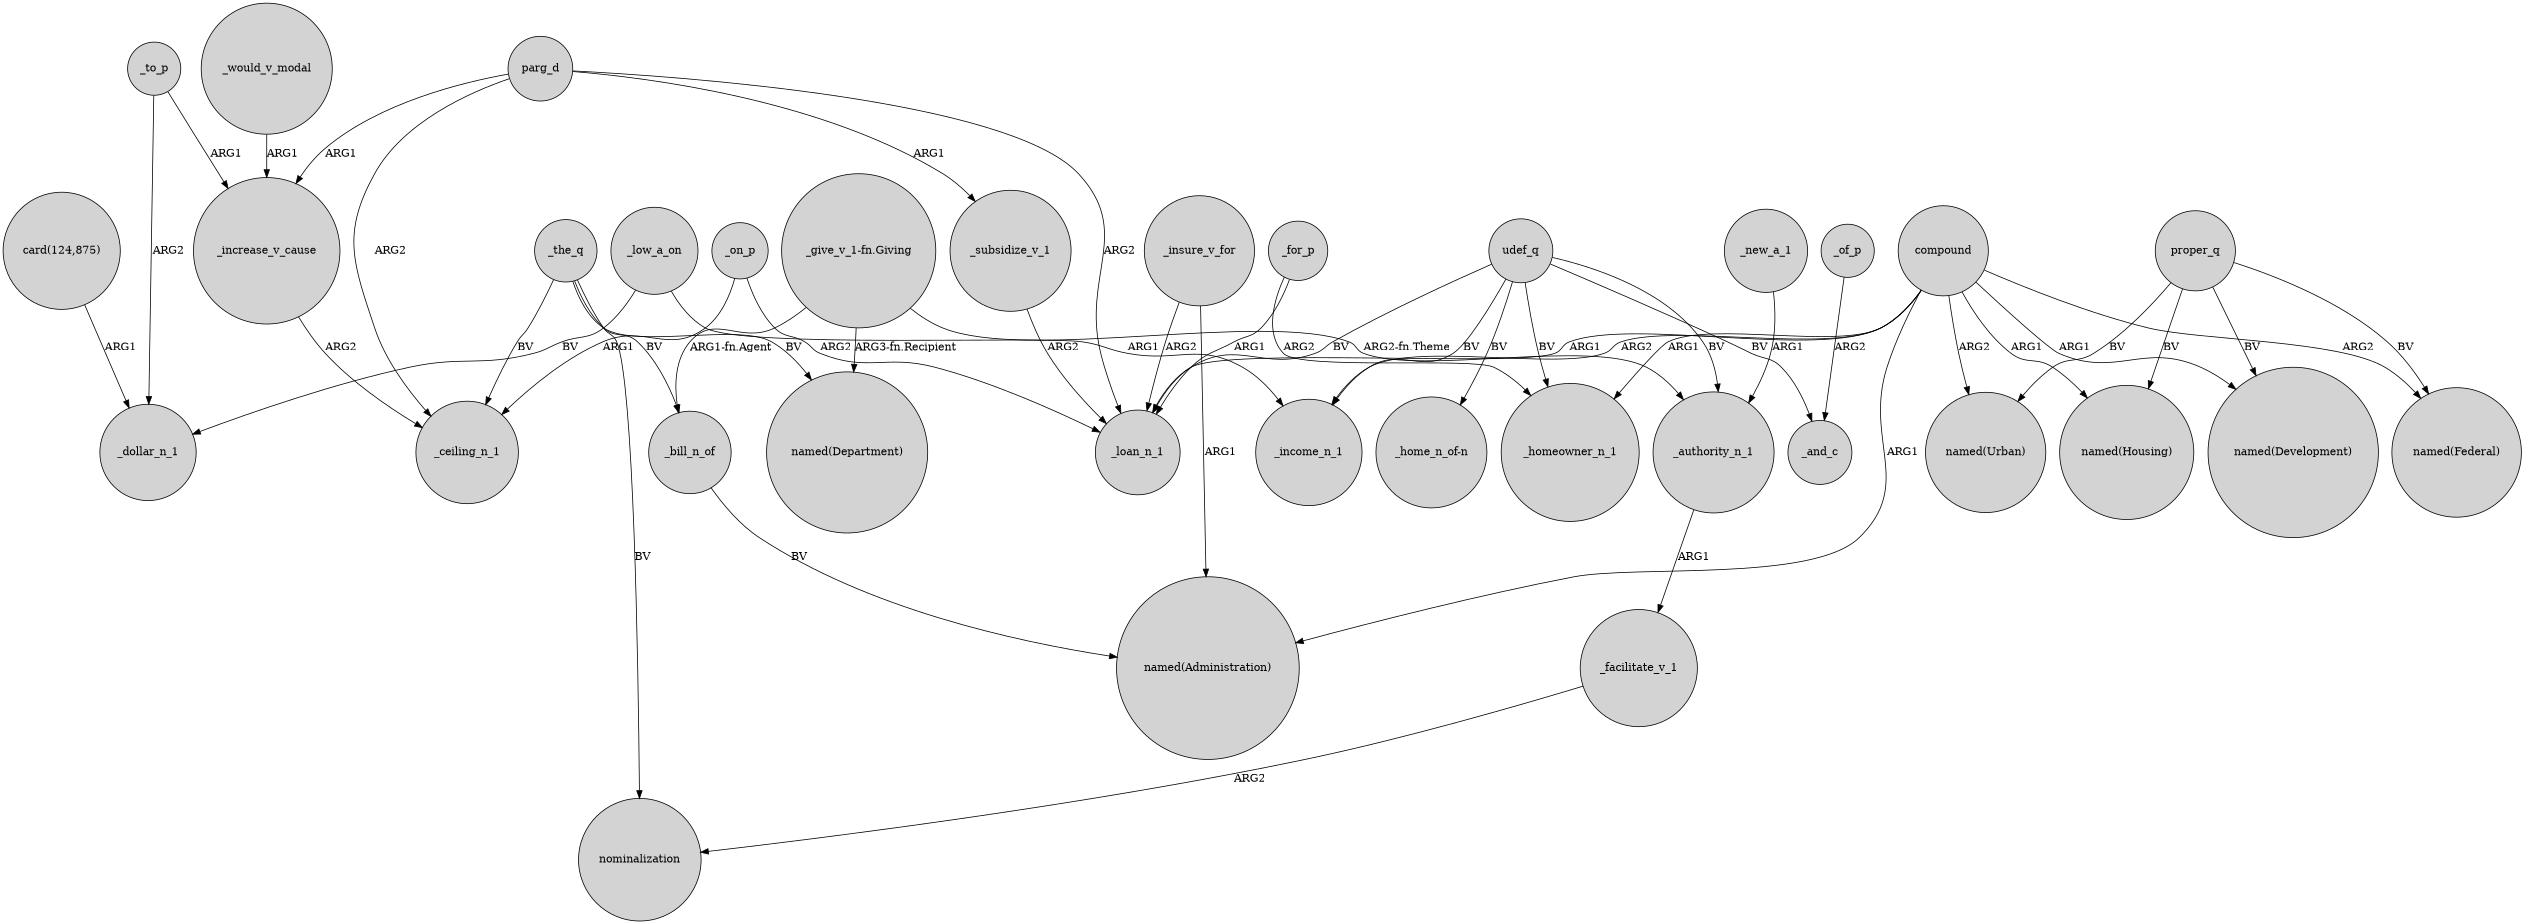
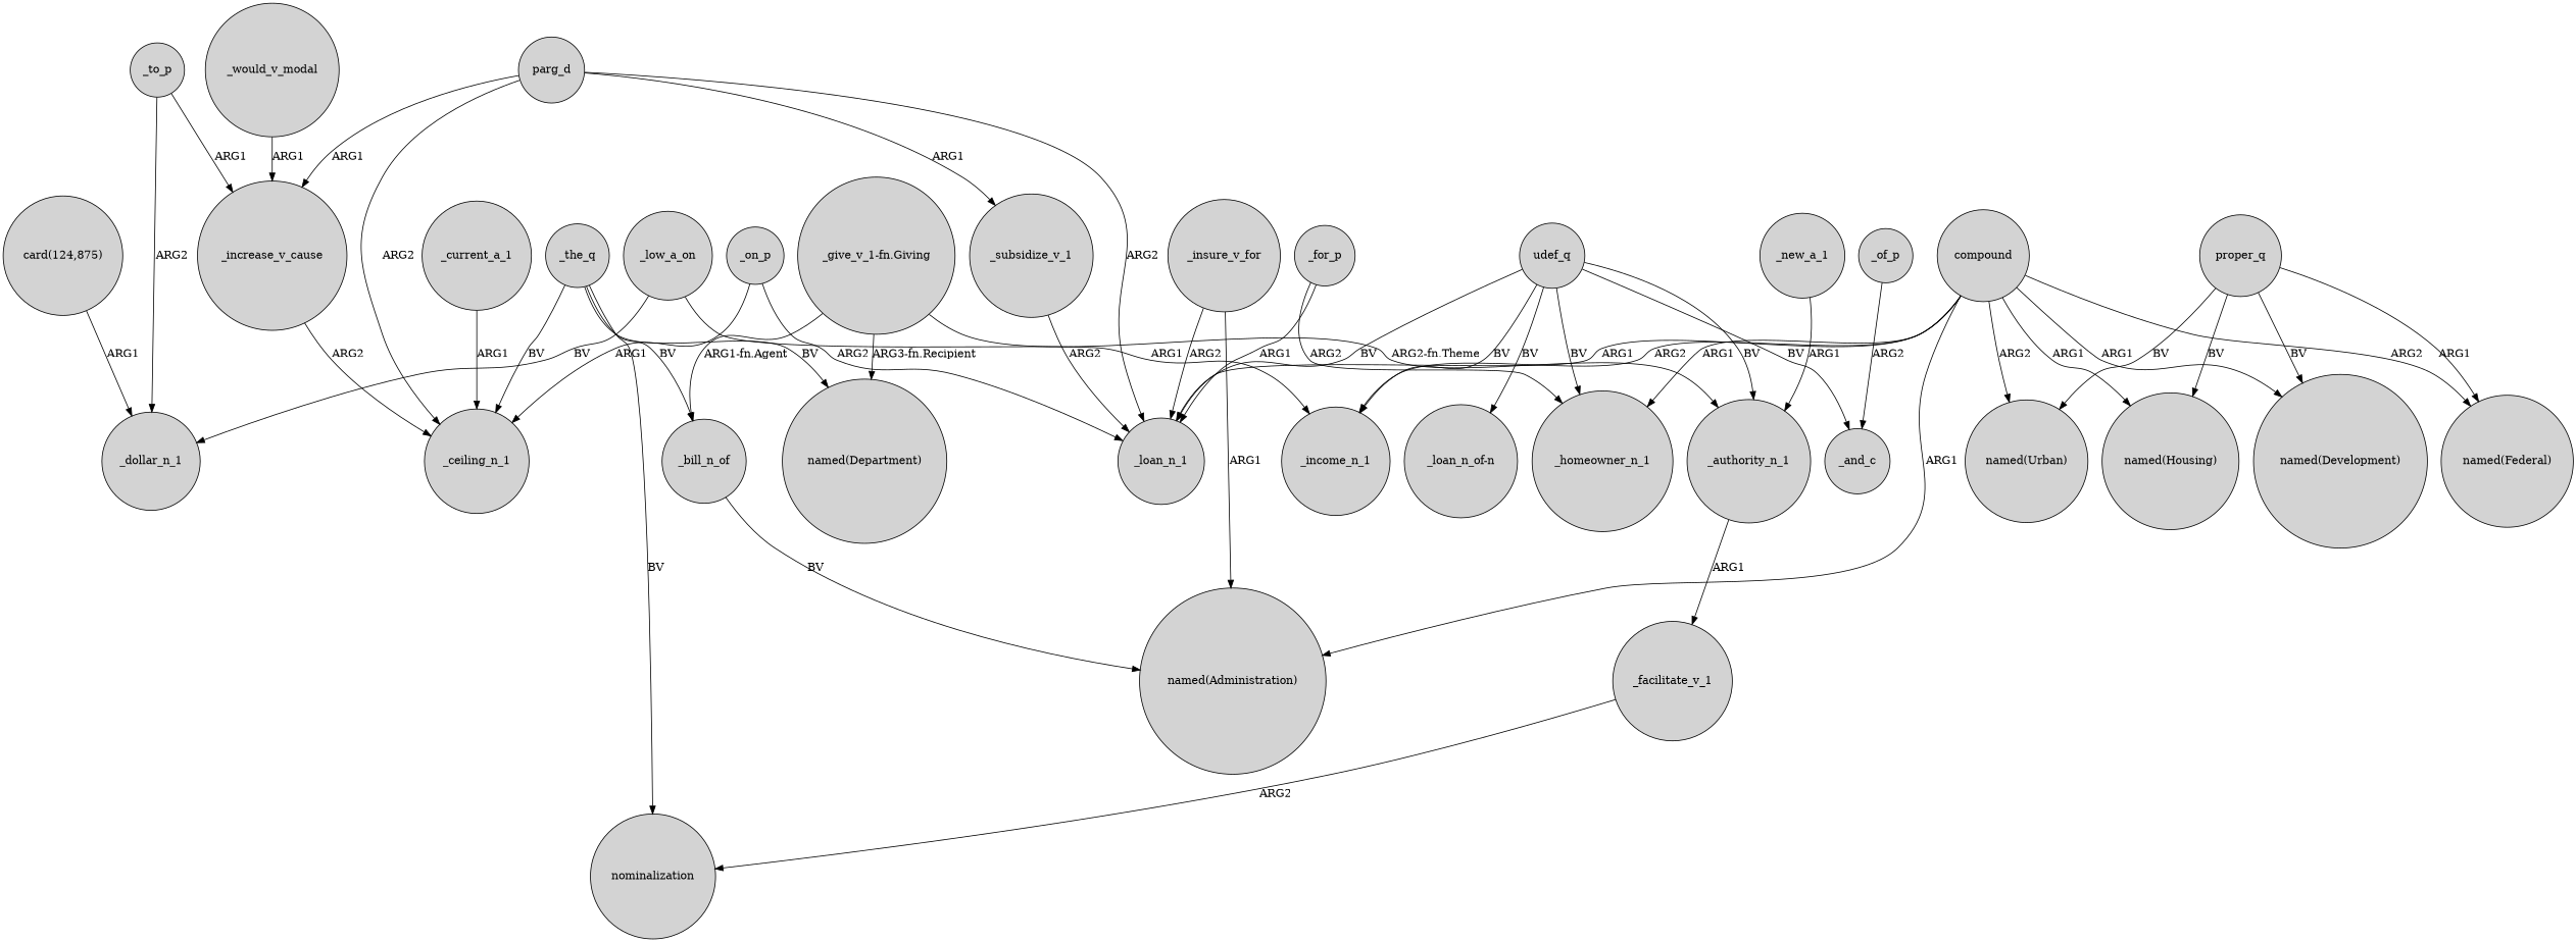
  digraph {
    node [shape=circle style=filled]
    parg_d
    _loan_n_1
    _subsidize_v_1
    _increase_v_cause
    _ceiling_n_1
    _insure_v_for
    "named(Administration)"
    _the_q
    _bill_n_of
    "named(Department)"
    nominalization
    _on_p
    _to_p
    _dollar_n_1
    proper_q
    "named(Housing)"
    "named(Development)"
    "named(Urban)"
    "named(Federal)"
    _low_a_on
    _income_n_1
    _new_a_1
    _authority_n_1
    _facilitate_v_1
    "_give_v_1-fn.Giving"
    "card(124,875)"
    udef_q
-   "_home_n_of-n"
+   "_home_n_of-n" [label="_loan_n_of-n"]
    _and_c
    _homeowner_n_1
    _of_p
    compound
    _would_v_modal
+   _current_a_1
    _for_p
    parg_d -> _loan_n_1 [label=ARG2]
    parg_d -> _subsidize_v_1 [label=ARG1]
    parg_d -> _increase_v_cause [label=ARG1]
    parg_d -> _ceiling_n_1 [label=ARG2]
    _subsidize_v_1 -> _loan_n_1 [label=ARG2]
    _increase_v_cause -> _ceiling_n_1 [label=ARG2]
    _insure_v_for -> _loan_n_1 [label=ARG2]
    _insure_v_for -> "named(Administration)" [label=ARG1]
    _the_q -> _ceiling_n_1 [label=BV]
    _the_q -> _bill_n_of [label=BV]
    _the_q -> "named(Department)" [label=BV]
    _the_q -> nominalization [label=BV]
    _bill_n_of -> "named(Administration)" [label=BV]
    _on_p -> _loan_n_1 [label=ARG2]
    _on_p -> _ceiling_n_1 [label=ARG1]
    _to_p -> _increase_v_cause [label=ARG1]
    _to_p -> _dollar_n_1 [label=ARG2]
    proper_q -> "named(Housing)" [label=BV]
    proper_q -> "named(Development)" [label=BV]
    proper_q -> "named(Urban)" [label=BV]
-   proper_q -> "named(Federal)" [label=BV]
+   proper_q -> "named(Federal)" [label=ARG1]
    _low_a_on -> _dollar_n_1 [label=BV]
    _low_a_on -> _income_n_1 [label=ARG1]
    _new_a_1 -> _authority_n_1 [label=ARG1]
    _authority_n_1 -> _facilitate_v_1 [label=ARG1]
    _facilitate_v_1 -> nominalization [label=ARG2]
    "_give_v_1-fn.Giving" -> _bill_n_of [label="ARG1-fn.Agent"]
    "_give_v_1-fn.Giving" -> "named(Department)" [label="ARG3-fn.Recipient"]
    "_give_v_1-fn.Giving" -> _authority_n_1 [label="ARG2-fn.Theme"]
    "card(124,875)" -> _dollar_n_1 [label=ARG1]
    udef_q -> _loan_n_1 [label=BV]
    udef_q -> _income_n_1 [label=BV]
    udef_q -> _authority_n_1 [label=BV]
    udef_q -> "_home_n_of-n" [label=BV]
    udef_q -> _and_c [label=BV]
    udef_q -> _homeowner_n_1 [label=BV]
    _of_p -> _and_c [label=ARG2]
    compound -> _loan_n_1 [label=ARG1]
    compound -> "named(Administration)" [label=ARG1]
    compound -> "named(Housing)" [label=ARG1]
    compound -> "named(Development)" [label=ARG1]
    compound -> "named(Urban)" [label=ARG2]
    compound -> "named(Federal)" [label=ARG2]
    compound -> _income_n_1 [label=ARG2]
    compound -> _homeowner_n_1 [label=ARG1]
    _would_v_modal -> _increase_v_cause [label=ARG1]
+   _current_a_1 -> _ceiling_n_1 [label=ARG1]
    _for_p -> _loan_n_1 [label=ARG1]
    _for_p -> _homeowner_n_1 [label=ARG2]
  }
